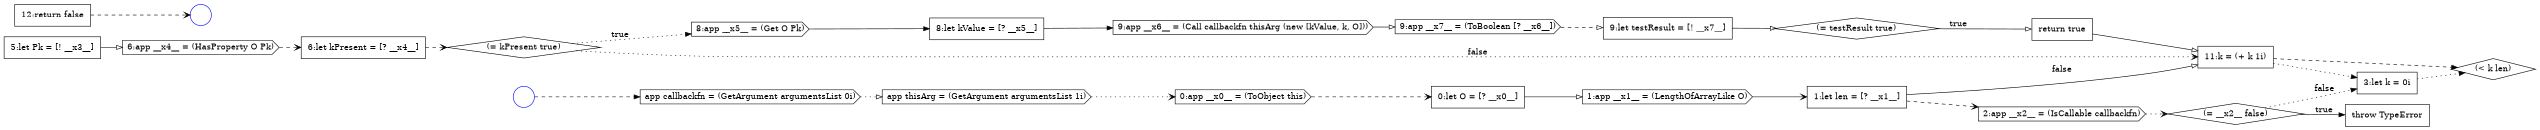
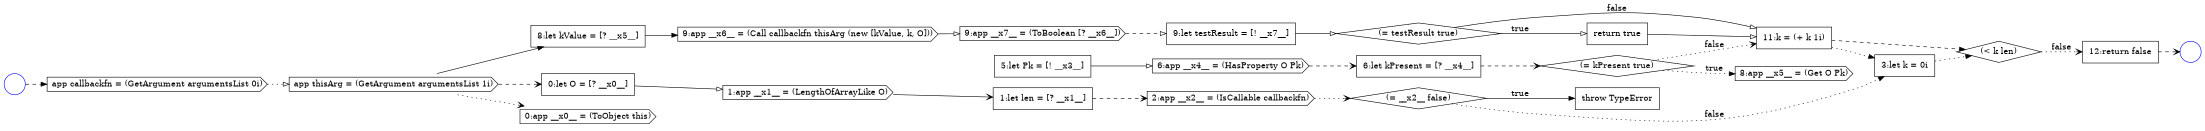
  digraph {
    rankdir=LR
    node [color=black fillcolor=white shape=none style=filled]
    edge [arrowhead=vee color=black style=solid]
    n1 [label=<<font color="black">     <table border="0" cellborder="1" cellspacing="0" cellpadding="10">       <tr><td align="left">5:let Pk = [! __x3__]</td></tr>     </table>   </font>> margin=0]
    n2 [label=<<font color="black">6:app __x4__ = (HasProperty O Pk)</font>> shape=cds]
    n3 [label=<<font color="black">     <table border="0" cellborder="1" cellspacing="0" cellpadding="10">       <tr><td align="left">return true</td></tr>     </table>   </font>> margin=0]
    n4 [label=<<font color="black">     <table border="0" cellborder="1" cellspacing="0" cellpadding="10">       <tr><td align="left">11:k = (+ k 1i)</td></tr>     </table>   </font>> margin=0]
    n5 [label=<<font color="black">     <table border="0" cellborder="1" cellspacing="0" cellpadding="10">       <tr><td align="left">3:let k = 0i</td></tr>     </table>   </font>> margin=0]
    n6 [label=<<font color="black">(&lt; k len)</font>> shape=diamond]
    n7 [label=<<font color="black">(= __x2__ false)</font>> shape=diamond]
    n8 [label=<<font color="black">     <table border="0" cellborder="1" cellspacing="0" cellpadding="10">       <tr><td align="left">throw TypeError</td></tr>     </table>   </font>> margin=0]
    n9 [label=<<font color="black">     <table border="0" cellborder="1" cellspacing="0" cellpadding="10">       <tr><td align="left">6:let kPresent = [? __x4__]</td></tr>     </table>   </font>> margin=0]
    n10 [label=<<font color="black">(= kPresent true)</font>> shape=diamond]
    n11 [label=<<font color="black">8:app __x5__ = (Get O Pk)</font>> shape=cds]
    n12 [label=<<font color="black">     <table border="0" cellborder="1" cellspacing="0" cellpadding="10">       <tr><td align="left">12:return false</td></tr>     </table>   </font>> margin=0]
    n13 [color=blue label=" " shape=circle]
    n14 [label=<<font color="black">app thisArg = (GetArgument argumentsList 1i)</font>> shape=cds]
    n15 [label=<<font color="black">0:app __x0__ = (ToObject this)</font>> shape=cds]
    n16 [label=<<font color="black">     <table border="0" cellborder="1" cellspacing="0" cellpadding="10">       <tr><td align="left">0:let O = [? __x0__]</td></tr>     </table>   </font>> margin=0]
    n17 [color=blue label=" " shape=circle]
    n18 [label=<<font color="black">app callbackfn = (GetArgument argumentsList 0i)</font>> shape=cds]
    n19 [label=<<font color="black">     <table border="0" cellborder="1" cellspacing="0" cellpadding="10">       <tr><td align="left">1:let len = [? __x1__]</td></tr>     </table>   </font>> margin=0]
    n20 [label=<<font color="black">2:app __x2__ = (IsCallable callbackfn)</font>> shape=cds]
    n21 [label=<<font color="black">9:app __x6__ = (Call callbackfn thisArg (new [kValue, k, O]))</font>> shape=cds]
    n22 [label=<<font color="black">9:app __x7__ = (ToBoolean [? __x6__])</font>> shape=cds]
    n23 [label=<<font color="black">     <table border="0" cellborder="1" cellspacing="0" cellpadding="10">       <tr><td align="left">9:let testResult = [! __x7__]</td></tr>     </table>   </font>> margin=0]
    n24 [label=<<font color="black">(= testResult true)</font>> shape=diamond]
    n25 [label=<<font color="black">1:app __x1__ = (LengthOfArrayLike O)</font>> shape=cds]
    n26 [label=<<font color="black">     <table border="0" cellborder="1" cellspacing="0" cellpadding="10">       <tr><td align="left">8:let kValue = [? __x5__]</td></tr>     </table>   </font>> margin=0]
    n1 -> n2 [arrowhead=onormal]
    n2 -> n9 [style=dashed]
    n3 -> n4 [arrowhead=onormal]
    n4 -> n5 [arrowhead=normal style=dotted]
    n4 -> n6 [arrowhead=normal style=dashed]
    n5 -> n6 [arrowhead=normal style=dotted]
+   n6 -> n12 [label=<<font color="black">false</font>> style=dotted]
    n7 -> n5 [arrowhead=normal label=<<font color="black">false</font>> style=dotted]
    n7 -> n8 [arrowhead=normal label=<<font color="black">true</font>>]
    n9 -> n10 [style=dashed]
    n10 -> n4 [label=<<font color="black">false</font>> style=dotted]
    n10 -> n11 [arrowhead=normal label=<<font color="black">true</font>> style=dotted]
-   n11 -> n26 [arrowhead=normal]
+   n14 -> n26 [arrowhead=normal]
    n12 -> n13 [style=dashed]
    n14 -> n15 [style=dotted]
-   n15 -> n16 [style=dashed]
+   n14 -> n16 [style=dashed]
    n16 -> n25 [arrowhead=onormal]
    n17 -> n18 [arrowhead=normal style=dashed]
    n18 -> n14 [arrowhead=onormal style=dotted]
    n19 -> n20 [style=dashed]
    n20 -> n7 [style=dotted]
    n21 -> n22 [arrowhead=onormal]
    n22 -> n23 [arrowhead=onormal style=dashed]
    n23 -> n24 [arrowhead=onormal]
    n24 -> n3 [arrowhead=onormal label=<<font color="black">true</font>>]
-   n19 -> n4 [arrowhead=onormal label=<<font color="black">false</font>>]
+   n24 -> n4 [arrowhead=onormal label=<<font color="black">false</font>>]
    n25 -> n19
    n26 -> n21 [arrowhead=normal]
  }
